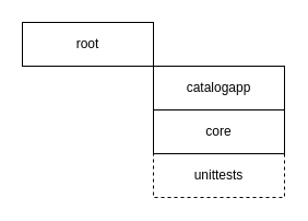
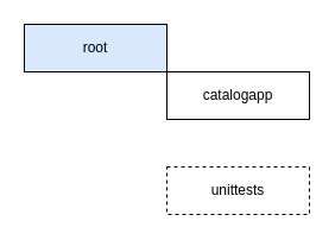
  <mxCell id="0" />
  <mxCell id="1" parent="0" />
  <mxCell id="2" value="catalogapp" style="rounded=0;whiteSpace=wrap;html=1;" vertex="1" parent="1"><mxGeometry x="140" y="60" width="120" height="40" as="geometry" /></mxCell>
  <mxCell id="3" value="unittests&lt;br&gt;" style="rounded=0;whiteSpace=wrap;html=1;dashed=1;" vertex="1" parent="1"><mxGeometry x="140" y="140" width="120" height="40" as="geometry" /></mxCell>
- <mxCell id="4" value="core" style="rounded=0;whiteSpace=wrap;html=1;" vertex="1" parent="1"><mxGeometry x="140" y="100" width="120" height="40" as="geometry" /></mxCell>
- <mxCell id="5" value="root" style="rounded=0;whiteSpace=wrap;html=1;" vertex="1" parent="1"><mxGeometry x="20" y="20" width="120" height="40" as="geometry" /></mxCell>
+ <mxCell id="5" value="root" style="rounded=0;whiteSpace=wrap;html=1;fillColor=#dae8fc;" vertex="1" parent="1"><mxGeometry x="20" y="20" width="120" height="40" as="geometry" /></mxCell>
